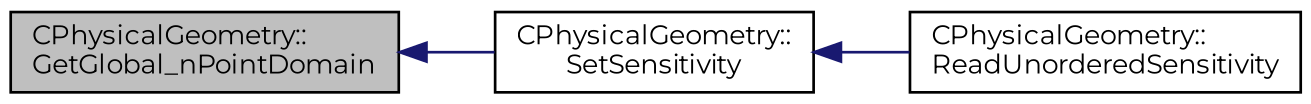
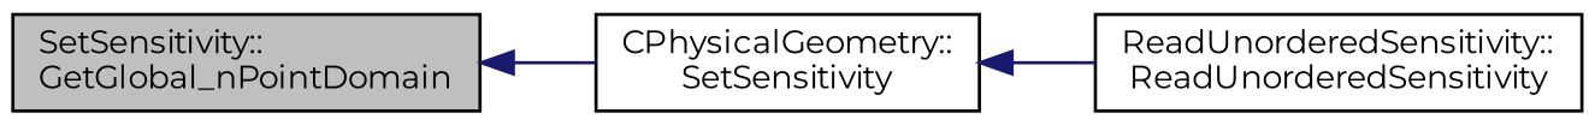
  digraph {
    fontname=Montserrat
    rankdir=LR
    node [color=black fillcolor=white fontname=Montserrat fontsize=10 shape=record style=filled]
    edge [color=midnightblue dir=back fontname=Montserrat fontsize=10 labelfontname=Helvetica labelfontsize=10 style=solid]
-   n1 [fillcolor=grey75 fontcolor=black height=0.2 label="CPhysicalGeometry::\lGetGlobal_nPointDomain" width=0.4]
+   n1 [fillcolor=grey75 fontcolor=black height=0.2 label="SetSensitivity::\lGetGlobal_nPointDomain" width=0.4]
    n2 [height=0.2 label="CPhysicalGeometry::\lSetSensitivity" width=0.4]
-   n3 [height=0.2 label="CPhysicalGeometry::\lReadUnorderedSensitivity" width=0.4]
+   n3 [height=0.2 label="ReadUnorderedSensitivity::\lReadUnorderedSensitivity" width=0.4]
    n1 -> n2
    n2 -> n3
  }
